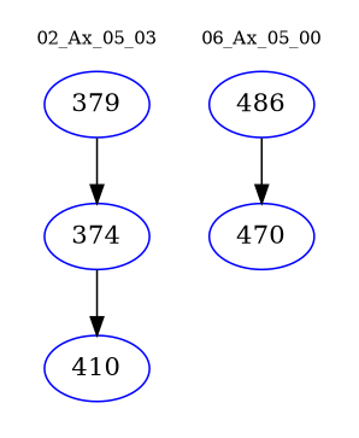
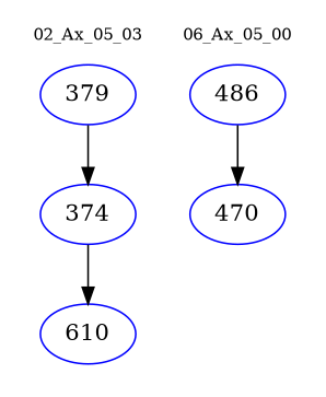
  digraph {
    node [color=blue]
    edge [color=black]
    n1 [label=379]
    n2 [label=374]
-   n3 [label=410]
+   n3 [label=610]
    n4 [label=486]
    n5 [label=470]
    subgraph cluster_1 {
      color=white
      fontsize=10
      label="02_Ax_05_03"
      n1
      n2
      n3
    }
    subgraph cluster_2 {
      color=white
      fontsize=10
      label="06_Ax_05_00"
      n4
      n5
    }
    n1 -> n2
    n2 -> n3
    n4 -> n5
  }
